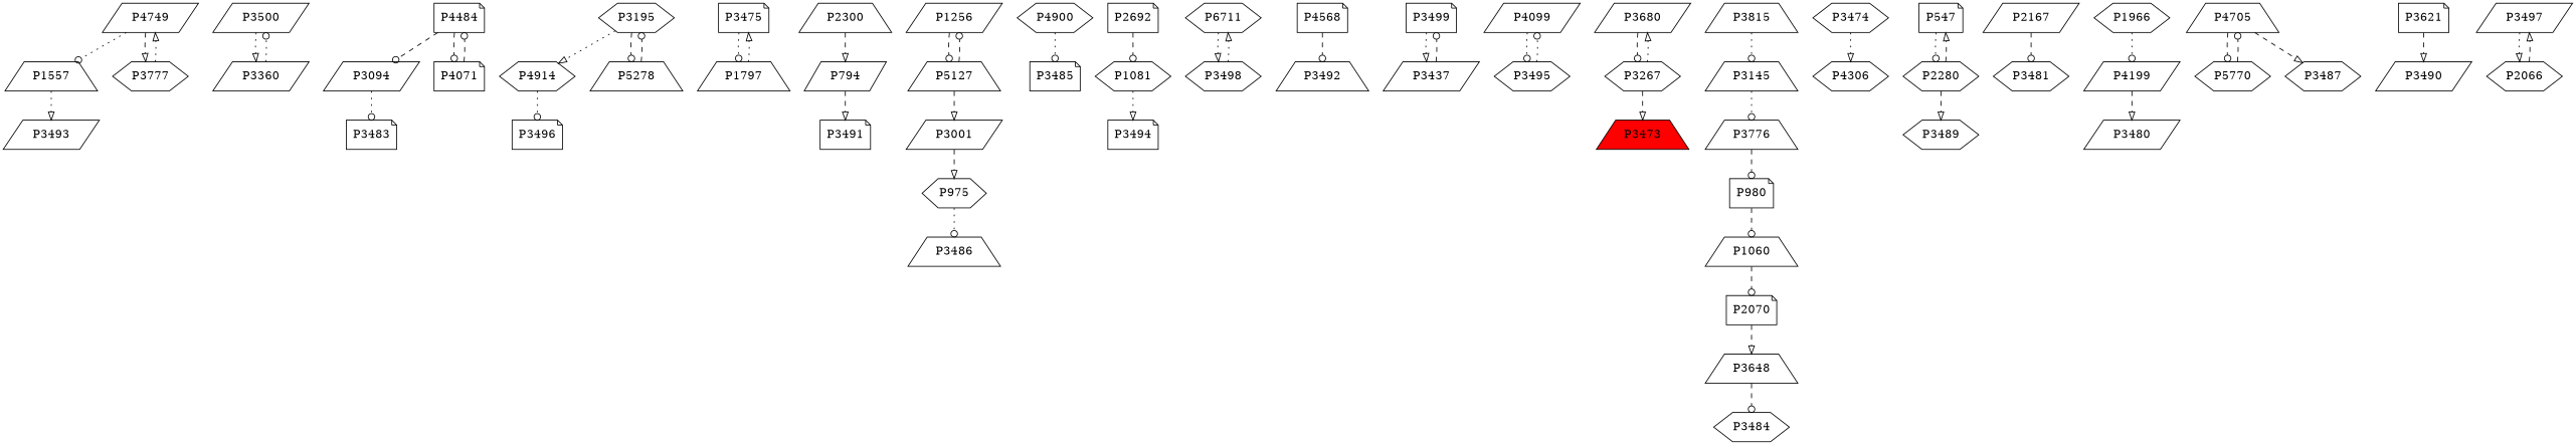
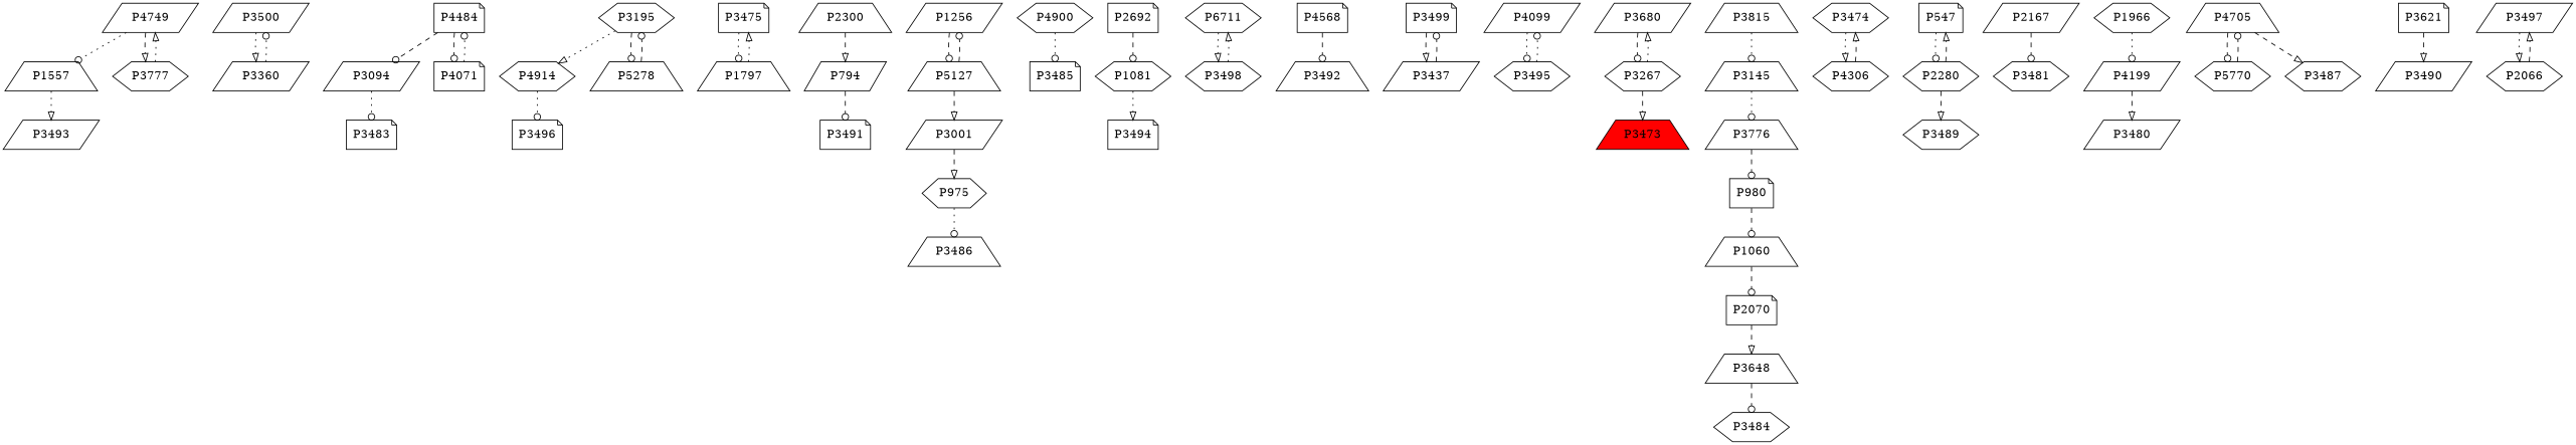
  digraph {
    node [shape=hexagon]
    edge [arrowhead=odot style=dashed]
    P4749 [shape=parallelogram]
    P1557 [shape=trapezium]
    P3777
    P3493 [shape=parallelogram]
    P3500 [shape=parallelogram]
    P3360 [shape=parallelogram]
    P3094 [shape=parallelogram]
    P3483 [shape=note]
    P3496 [shape=note]
    P4914
    P3475 [shape=note]
    P1797 [shape=trapezium]
    P794 [shape=parallelogram]
    P3491 [shape=note]
    P1256 [shape=parallelogram]
    P5127 [shape=trapezium]
    P3001 [shape=parallelogram]
    P975
    P3485 [shape=note]
    P4900
    P3494 [shape=note]
    P1081
    P2692 [shape=note]
    P6711
    P3498
    P4568 [shape=note]
    P3492 [shape=trapezium]
    P3499 [shape=note]
    P3437 [shape=parallelogram]
    P3486 [shape=trapezium]
    P4099 [shape=parallelogram]
    P3495
    P3680 [shape=parallelogram]
    P3267
    P3473 [fillcolor=red shape=trapezium style=filled]
    P3648 [shape=trapezium]
    P3484
    P3195
    P5278 [shape=trapezium]
    P2070 [shape=note]
    P3474
    P4306
    P3815 [shape=trapezium]
    P3145 [shape=trapezium]
    P3776 [shape=trapezium]
    P980 [shape=note]
    P547 [shape=note]
    P2280
    P3489
    P4484 [shape=note]
    P4071 [shape=note]
    P2167 [shape=parallelogram]
    P3481
    P4199 [shape=parallelogram]
    P1966
    P3480 [shape=parallelogram]
    P4705 [shape=trapezium]
    P5770
    P3487
    P3621 [shape=note]
    P3490 [shape=parallelogram]
    P3497 [shape=parallelogram]
    P2066
    P1060 [shape=trapezium]
    P2300 [shape=trapezium]
    P4749 -> P1557 [style=dotted]
    P4749 -> P3777 [arrowhead=onormal]
    P1557 -> P3493 [arrowhead=onormal style=dotted]
    P3777 -> P4749 [arrowhead=onormal style=dotted]
    P3500 -> P3360 [arrowhead=onormal style=dotted]
    P3360 -> P3500 [style=dotted]
    P3094 -> P3483 [style=dotted]
    P4914 -> P3496 [style=dotted]
    P3475 -> P1797 [style=dotted]
    P1797 -> P3475 [arrowhead=onormal style=dotted]
-   P794 -> P3491 [arrowhead=onormal]
+   P794 -> P3491
    P1256 -> P5127
    P5127 -> P1256
    P5127 -> P3001 [arrowhead=onormal]
    P3001 -> P975 [arrowhead=onormal]
    P975 -> P3486 [style=dotted]
    P4900 -> P3485 [style=dotted]
    P1081 -> P3494 [arrowhead=onormal style=dotted]
    P2692 -> P1081
    P6711 -> P3498 [arrowhead=onormal style=dotted]
    P3498 -> P6711 [arrowhead=onormal style=dotted]
    P4568 -> P3492
-   P3499 -> P3437 [arrowhead=onormal style=dotted]
+   P3499 -> P3437 [arrowhead=onormal]
    P3437 -> P3499
    P4099 -> P3495 [style=dotted]
    P3495 -> P4099 [style=dotted]
    P3680 -> P3267
    P3267 -> P3680 [arrowhead=onormal style=dotted]
    P3267 -> P3473 [arrowhead=onormal]
    P3648 -> P3484
    P3195 -> P4914 [arrowhead=onormal style=dotted]
    P3195 -> P5278
    P5278 -> P3195
    P2070 -> P3648 [arrowhead=onormal]
    P3474 -> P4306 [arrowhead=onormal style=dotted]
+   P4306 -> P3474 [arrowhead=onormal]
    P3815 -> P3145 [style=dotted]
    P3145 -> P3776 [style=dotted]
    P3776 -> P980
    P980 -> P1060
    P547 -> P2280 [style=dotted]
    P2280 -> P547 [arrowhead=onormal]
    P2280 -> P3489 [arrowhead=onormal]
    P4484 -> P3094
    P4484 -> P4071
-   P4071 -> P4484
+   P4071 -> P4484 [style=dotted]
    P2167 -> P3481
    P4199 -> P3480 [arrowhead=onormal]
    P1966 -> P4199 [style=dotted]
    P4705 -> P5770
    P4705 -> P3487 [arrowhead=onormal]
    P5770 -> P4705
    P3621 -> P3490 [arrowhead=onormal]
    P3497 -> P2066 [arrowhead=onormal style=dotted]
    P2066 -> P3497 [arrowhead=onormal]
    P1060 -> P2070
    P2300 -> P794 [arrowhead=onormal]
  }
